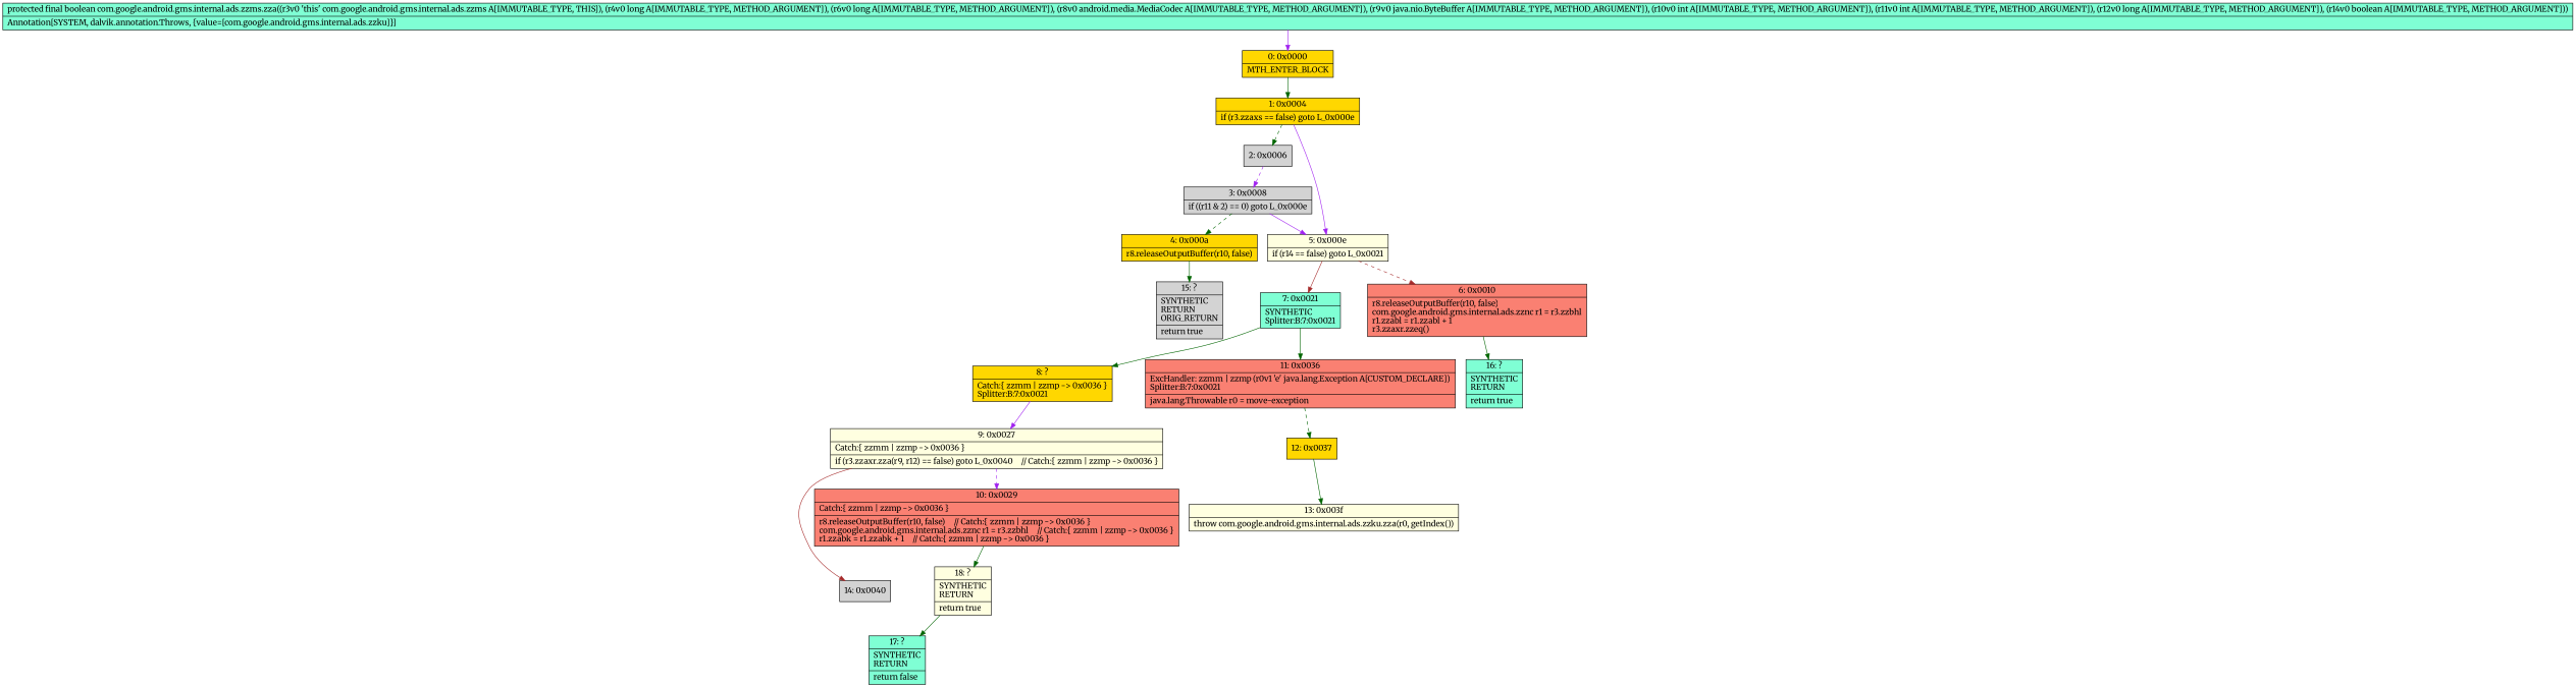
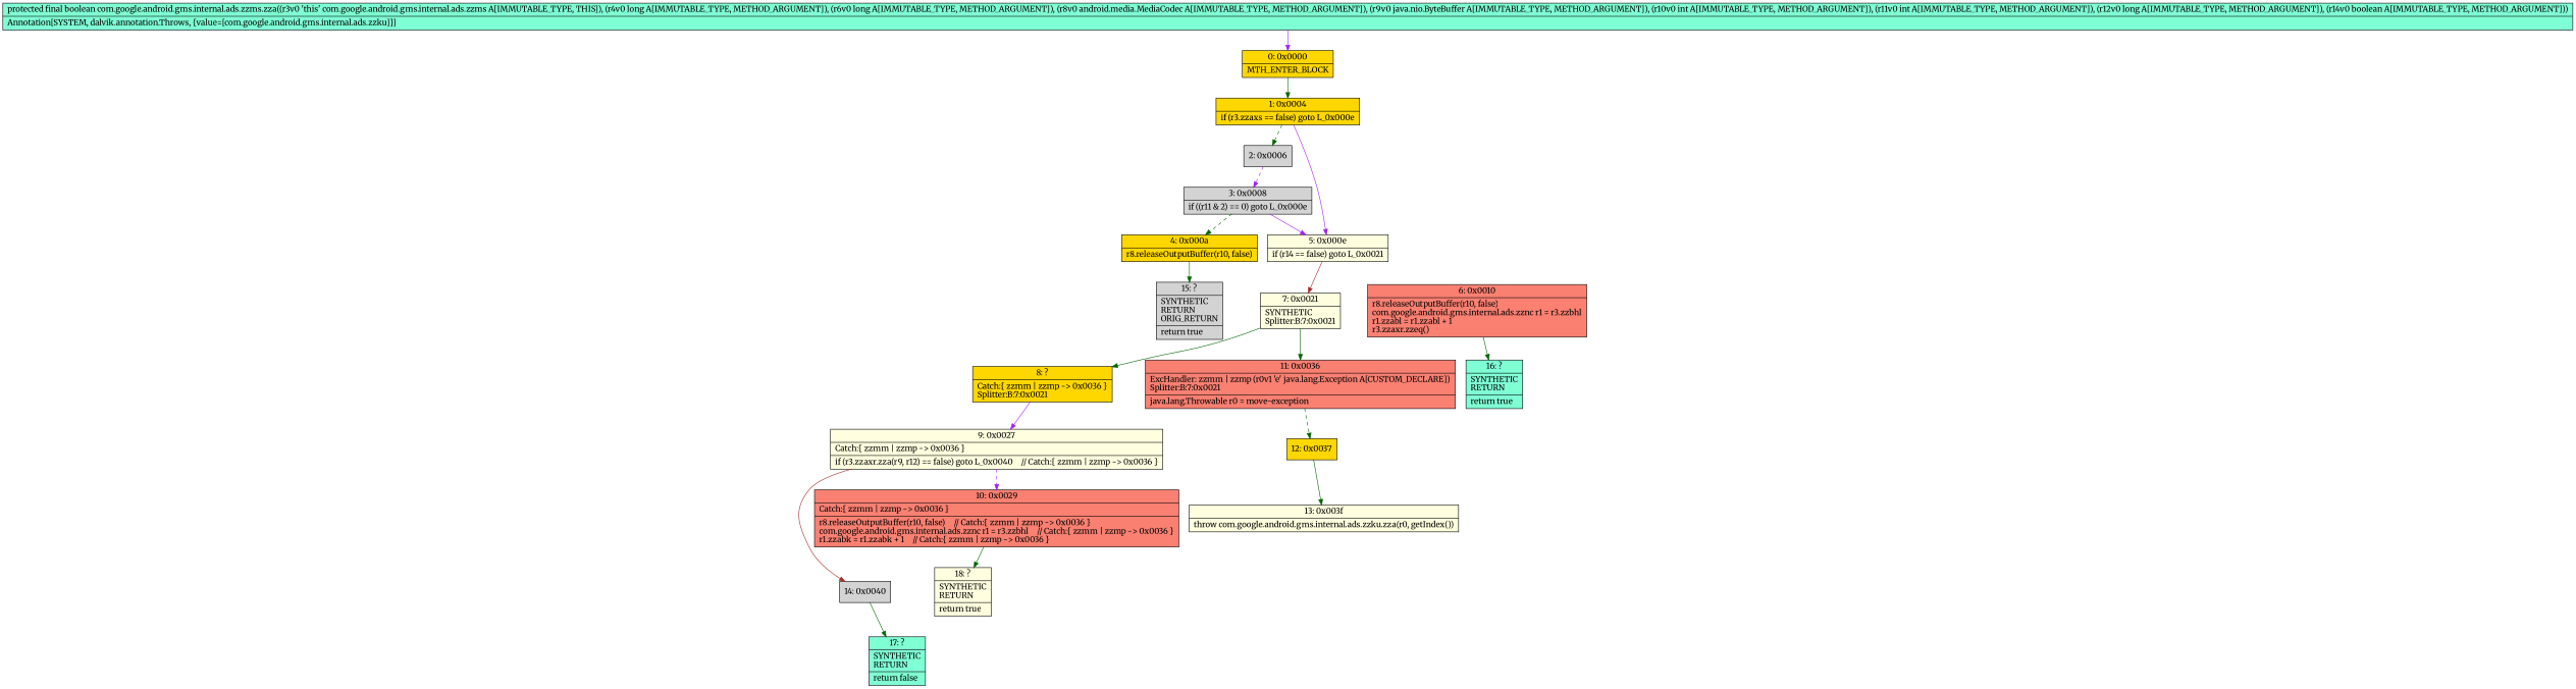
  digraph {
    fontname=Merriweather
    node [fillcolor=gold fontname=Merriweather shape=record style=filled]
    edge [color=darkgreen fontname=Merriweather]
    n1 [label="{0\:\ 0x0000|MTH_ENTER_BLOCK\l}"]
    n2 [label="{1\:\ 0x0004|if (r3.zzaxs == false) goto L_0x000e\l}"]
    n3 [fillcolor=lightgrey label="{2\:\ 0x0006}"]
    n4 [fillcolor=lightyellow label="{5\:\ 0x000e|if (r14 == false) goto L_0x0021\l}"]
    n5 [fillcolor=lightgrey label="{3\:\ 0x0008|if ((r11 & 2) == 0) goto L_0x000e\l}"]
    n6 [fillcolor=salmon label="{6\:\ 0x0010|r8.releaseOutputBuffer(r10, false)\lcom.google.android.gms.internal.ads.zznc r1 = r3.zzbhl\lr1.zzabl = r1.zzabl + 1\lr3.zzaxr.zzeq()\l}"]
-   n7 [fillcolor=aquamarine label="{7\:\ 0x0021|SYNTHETIC\lSplitter:B:7:0x0021\l}"]
+   n7 [fillcolor=lightyellow label="{7\:\ 0x0021|SYNTHETIC\lSplitter:B:7:0x0021\l}"]
    n8 [label="{4\:\ 0x000a|r8.releaseOutputBuffer(r10, false)\l}"]
    n9 [fillcolor=lightgrey label="{15\:\ ?|SYNTHETIC\lRETURN\lORIG_RETURN\l|return true\l}"]
    n10 [fillcolor=aquamarine label="{16\:\ ?|SYNTHETIC\lRETURN\l|return true\l}"]
    n11 [label="{8\:\ ?|Catch:\{ zzmm \| zzmp \-\> 0x0036 \}\lSplitter:B:7:0x0021\l}"]
    n12 [fillcolor=salmon label="{11\:\ 0x0036|ExcHandler: zzmm \| zzmp (r0v1 'e' java.lang.Exception A[CUSTOM_DECLARE])\lSplitter:B:7:0x0021\l|java.lang.Throwable r0 = move\-exception\l}"]
    n13 [fillcolor=lightyellow label="{9\:\ 0x0027|Catch:\{ zzmm \| zzmp \-\> 0x0036 \}\l|if (r3.zzaxr.zza(r9, r12) == false) goto L_0x0040     \/\/ Catch:\{ zzmm \| zzmp \-\> 0x0036 \}\l}"]
    n14 [label="{12\:\ 0x0037}"]
    n15 [fillcolor=salmon label="{10\:\ 0x0029|Catch:\{ zzmm \| zzmp \-\> 0x0036 \}\l|r8.releaseOutputBuffer(r10, false)     \/\/ Catch:\{ zzmm \| zzmp \-\> 0x0036 \}\lcom.google.android.gms.internal.ads.zznc r1 = r3.zzbhl     \/\/ Catch:\{ zzmm \| zzmp \-\> 0x0036 \}\lr1.zzabk = r1.zzabk + 1     \/\/ Catch:\{ zzmm \| zzmp \-\> 0x0036 \}\l}"]
    n16 [fillcolor=lightgrey label="{14\:\ 0x0040}"]
    n17 [fillcolor=lightyellow label="{18\:\ ?|SYNTHETIC\lRETURN\l|return true\l}"]
    n18 [fillcolor=aquamarine label="{17\:\ ?|SYNTHETIC\lRETURN\l|return false\l}"]
    n19 [fillcolor=lightyellow label="{13\:\ 0x003f|throw com.google.android.gms.internal.ads.zzku.zza(r0, getIndex())\l}"]
    n20 [fillcolor=aquamarine label="{protected final boolean com.google.android.gms.internal.ads.zzms.zza((r3v0 'this' com.google.android.gms.internal.ads.zzms A[IMMUTABLE_TYPE, THIS]), (r4v0 long A[IMMUTABLE_TYPE, METHOD_ARGUMENT]), (r6v0 long A[IMMUTABLE_TYPE, METHOD_ARGUMENT]), (r8v0 android.media.MediaCodec A[IMMUTABLE_TYPE, METHOD_ARGUMENT]), (r9v0 java.nio.ByteBuffer A[IMMUTABLE_TYPE, METHOD_ARGUMENT]), (r10v0 int A[IMMUTABLE_TYPE, METHOD_ARGUMENT]), (r11v0 int A[IMMUTABLE_TYPE, METHOD_ARGUMENT]), (r12v0 long A[IMMUTABLE_TYPE, METHOD_ARGUMENT]), (r14v0 boolean A[IMMUTABLE_TYPE, METHOD_ARGUMENT]))  | Annotation[SYSTEM, dalvik.annotation.Throws, \{value=[com.google.android.gms.internal.ads.zzku]\}]\l}"]
    n1 -> n2
    n2 -> n3 [style=dashed]
    n2 -> n4 [color=purple]
    n3 -> n5 [color=purple style=dashed]
-   n4 -> n6 [color=brown style=dashed]
    n4 -> n7 [color=brown]
    n5 -> n4 [color=purple]
    n5 -> n8 [style=dashed]
    n6 -> n10
    n7 -> n11
    n7 -> n12
    n8 -> n9
    n11 -> n13 [color=purple]
    n12 -> n14 [style=dashed]
    n13 -> n15 [color=purple style=dashed]
    n13 -> n16 [color=brown]
    n14 -> n19
    n15 -> n17
-   n17 -> n18
+   n16 -> n18
    n20 -> n1 [color=purple]
  }
